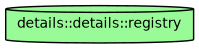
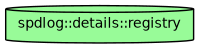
  digraph {
    rankdir=LR
-   n1 [color=black fillcolor=palegreen fontname=Helvetica fontsize=10 height=0.2 label="details::details::registry" shape=cylinder style=filled width=0.4]
+   n1 [color=black fillcolor=palegreen fontname=Helvetica fontsize=10 height=0.2 label="spdlog::details::registry" shape=cylinder style=filled width=0.4]
  }
